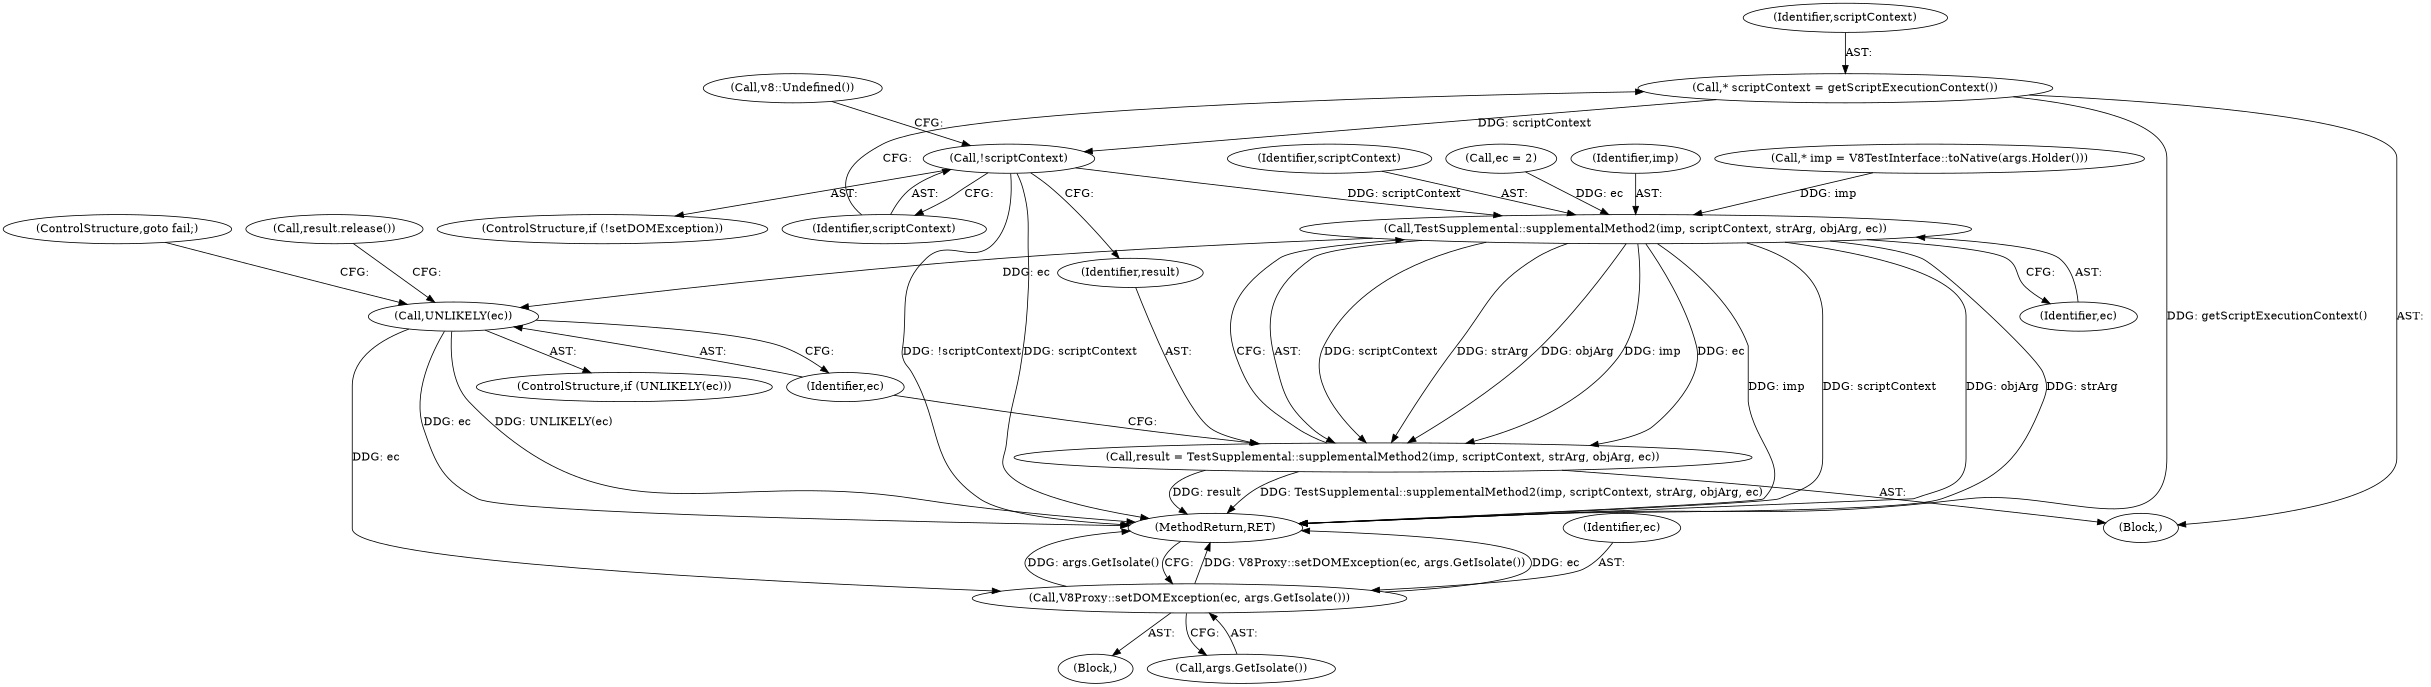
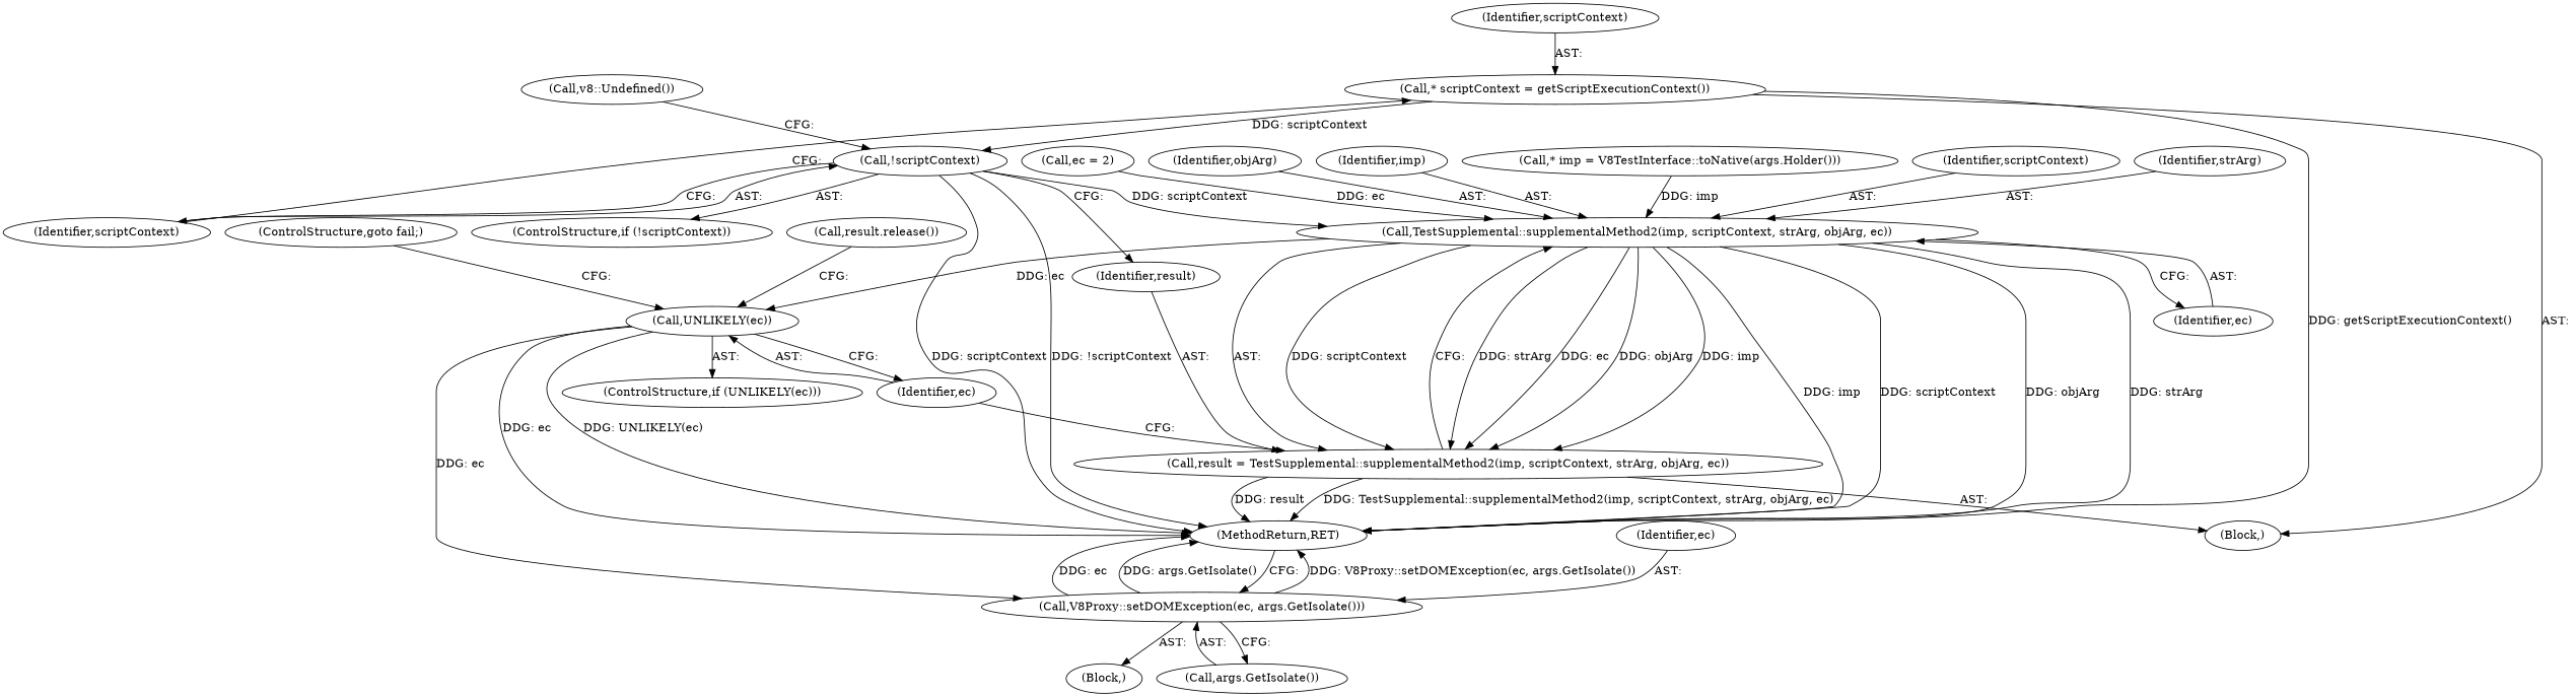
  digraph {
    n1 [label="(Call,* scriptContext = getScriptExecutionContext())"]
    n2 [label="(Call,!scriptContext)"]
    n3 [label="(MethodReturn,RET)"]
    n4 [label="(Block,)"]
    n5 [label="(Call,TestSupplemental::supplementalMethod2(imp, scriptContext, strArg, objArg, ec))"]
    n6 [label="(Identifier,scriptContext)"]
-   n7 [label="(ControlStructure,if (!setDOMException))"]
+   n7 [label="(ControlStructure,if (!scriptContext))"]
    n8 [label="(Identifier,result)"]
    n9 [label="(Call,V8Proxy::setDOMException(ec, args.GetIsolate()))"]
    n10 [label="(Call,result = TestSupplemental::supplementalMethod2(imp, scriptContext, strArg, objArg, ec))"]
    n11 [label="(Call,UNLIKELY(ec))"]
    n12 [label="(Identifier,ec)"]
    n13 [label="(Identifier,ec)"]
    n14 [label="(ControlStructure,if (UNLIKELY(ec)))"]
    n15 [label="(Block,)"]
    n16 [label="(Call,args.GetIsolate())"]
    n17 [label="(ControlStructure,goto fail;)"]
    n18 [label="(Identifier,scriptContext)"]
+   n19 [label="(Identifier,strArg)"]
    n20 [label="(Identifier,ec)"]
    n21 [label="(Call,ec = 2)"]
+   n22 [label="(Identifier,objArg)"]
    n23 [label="(Call,v8::Undefined())"]
    n24 [label="(Identifier,imp)"]
    n25 [label="(Call,result.release())"]
    n26 [label="(Call,* imp = V8TestInterface::toNative(args.Holder()))"]
    n27 [label="(Identifier,scriptContext)"]
    n1 -> n2 [label="DDG: scriptContext"]
    n1 -> n3 [label="DDG: getScriptExecutionContext()"]
    n1 -> n4 [label="AST: "]
    n2 -> n3 [label="DDG: !scriptContext"]
    n2 -> n3 [label="DDG: scriptContext"]
    n2 -> n5 [label="DDG: scriptContext"]
    n2 -> n6 [label="CFG: "]
    n2 -> n7 [label="AST: "]
    n2 -> n8 [label="CFG: "]
    n3 -> n9 [label="CFG: "]
    n5 -> n3 [label="DDG: imp"]
    n5 -> n3 [label="DDG: scriptContext"]
    n5 -> n3 [label="DDG: objArg"]
    n5 -> n3 [label="DDG: strArg"]
    n5 -> n10 [label="AST: "]
    n5 -> n10 [label="DDG: scriptContext"]
    n5 -> n10 [label="DDG: strArg"]
    n5 -> n10 [label="DDG: ec"]
    n5 -> n10 [label="DDG: objArg"]
    n5 -> n10 [label="DDG: imp"]
    n5 -> n11 [label="DDG: ec"]
    n5 -> n12 [label="CFG: "]
    n6 -> n1 [label="CFG: "]
    n6 -> n2 [label="AST: "]
    n8 -> n10 [label="AST: "]
    n9 -> n3 [label="DDG: V8Proxy::setDOMException(ec, args.GetIsolate())"]
    n9 -> n3 [label="DDG: ec"]
    n9 -> n3 [label="DDG: args.GetIsolate()"]
    n9 -> n15 [label="AST: "]
    n9 -> n16 [label="CFG: "]
    n10 -> n3 [label="DDG: result"]
    n10 -> n3 [label="DDG: TestSupplemental::supplementalMethod2(imp, scriptContext, strArg, objArg, ec)"]
    n10 -> n4 [label="AST: "]
    n10 -> n5 [label="CFG: "]
    n11 -> n3 [label="DDG: ec"]
    n11 -> n3 [label="DDG: UNLIKELY(ec)"]
    n11 -> n9 [label="DDG: ec"]
    n11 -> n13 [label="CFG: "]
    n11 -> n14 [label="AST: "]
    n12 -> n5 [label="AST: "]
    n13 -> n10 [label="CFG: "]
    n13 -> n11 [label="AST: "]
    n16 -> n9 [label="AST: "]
    n17 -> n11 [label="CFG: "]
    n18 -> n1 [label="AST: "]
+   n19 -> n5 [label="AST: "]
    n20 -> n9 [label="AST: "]
    n21 -> n5 [label="DDG: ec"]
+   n22 -> n5 [label="AST: "]
    n23 -> n2 [label="CFG: "]
    n24 -> n5 [label="AST: "]
    n25 -> n11 [label="CFG: "]
    n26 -> n5 [label="DDG: imp"]
    n27 -> n5 [label="AST: "]
  }
